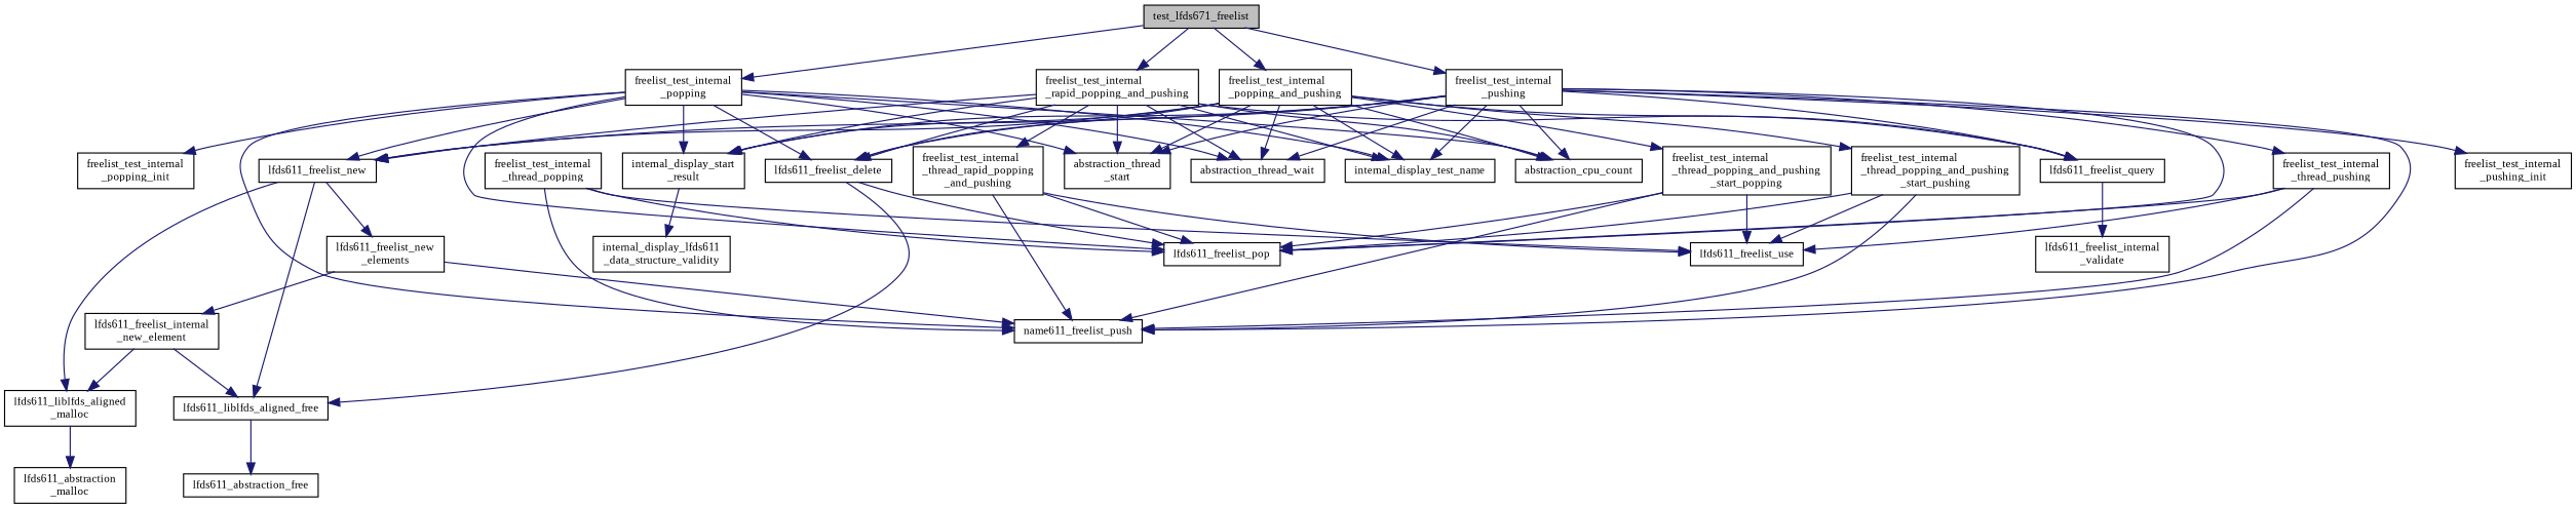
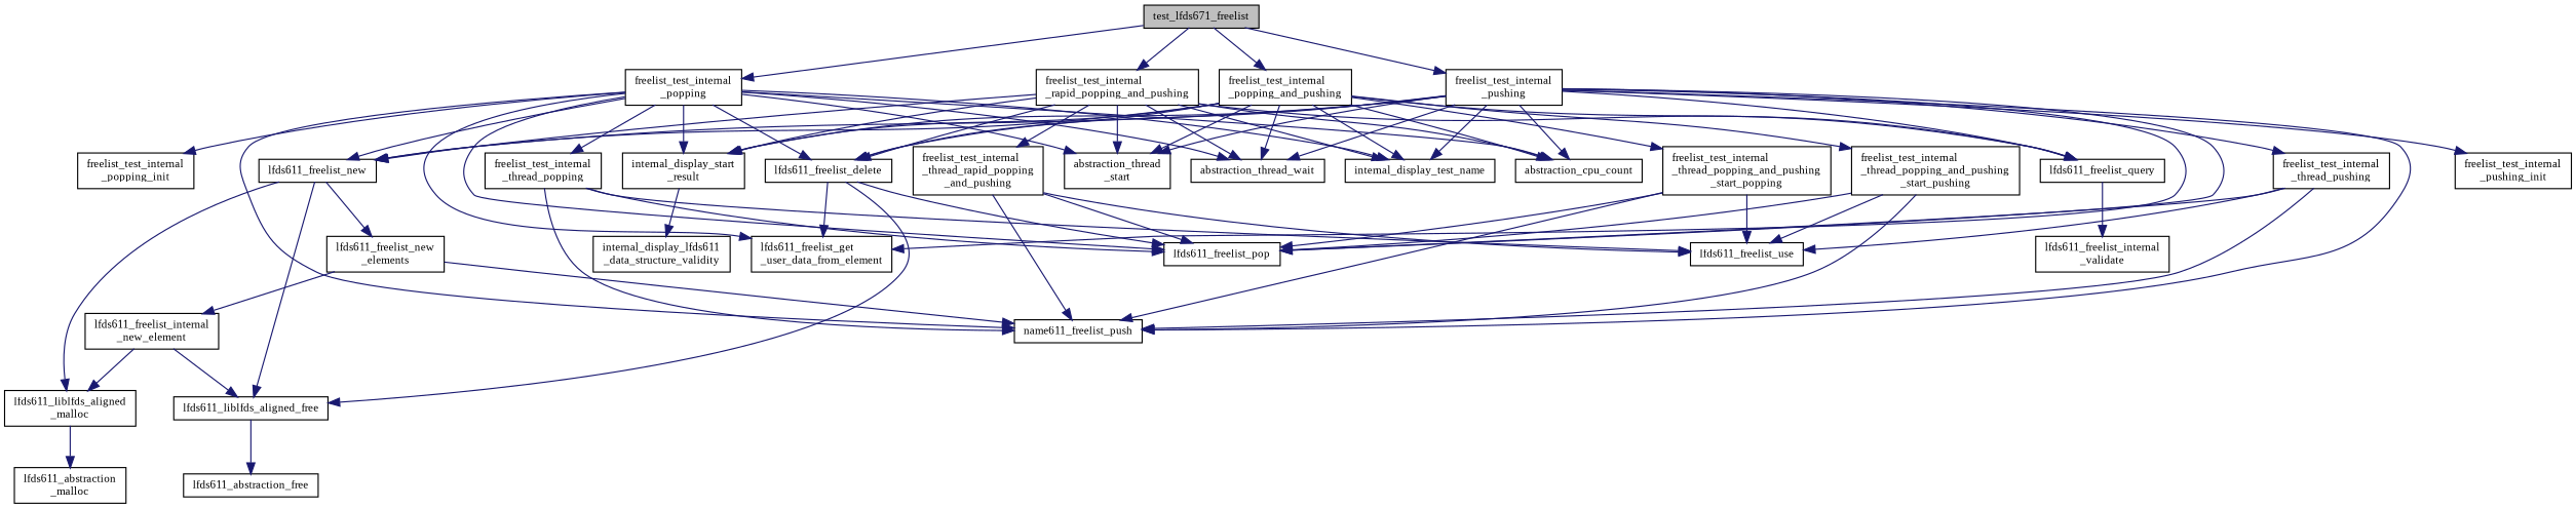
  digraph {
    fontname="Liberation Serif"
    rankdir=TB
    node [color=black fillcolor=white fontname="Liberation Serif" fontsize=10 shape=record style=filled]
    edge [color=midnightblue fontname="Liberation Serif" fontsize=10 labelfontname=Helvetica labelfontsize=10 style=solid]
    n1 [fillcolor=grey75 fontcolor=black height=0.2 label=test_lfds671_freelist width=0.4]
    n2 [height=0.2 label="freelist_test_internal\l_popping" width=0.4]
    n3 [height=0.2 label="freelist_test_internal\l_popping_and_pushing" width=0.4]
    n4 [height=0.2 label="freelist_test_internal\l_pushing" width=0.4]
    n5 [height=0.2 label="freelist_test_internal\l_rapid_popping_and_pushing" width=0.4]
    n6 [height=0.2 label=abstraction_cpu_count width=0.4]
    n7 [height=0.2 label="abstraction_thread\l_start" width=0.4]
    n8 [height=0.2 label=abstraction_thread_wait width=0.4]
    n9 [height=0.2 label="freelist_test_internal\l_popping_init" width=0.4]
    n10 [height=0.2 label="freelist_test_internal\l_thread_popping" width=0.4]
    n11 [height=0.2 label=lfds611_freelist_pop width=0.4]
    n12 [height=0.2 label=name611_freelist_push width=0.4]
    n13 [height=0.2 label=internal_display_test_name width=0.4]
    n14 [height=0.2 label="internal_display_start\l_result" width=0.4]
    n15 [height=0.2 label=lfds611_freelist_delete width=0.4]
+   n16 [height=0.2 label="lfds611_freelist_get\l_user_data_from_element" width=0.4]
    n17 [height=0.2 label=lfds611_freelist_new width=0.4]
    n18 [height=0.2 label="freelist_test_internal\l_thread_popping_and_pushing\l_start_popping" width=0.4]
    n19 [height=0.2 label="freelist_test_internal\l_thread_popping_and_pushing\l_start_pushing" width=0.4]
    n20 [height=0.2 label=lfds611_freelist_query width=0.4]
    n21 [height=0.2 label="freelist_test_internal\l_pushing_init" width=0.4]
    n22 [height=0.2 label="freelist_test_internal\l_thread_pushing" width=0.4]
    n23 [height=0.2 label="freelist_test_internal\l_thread_rapid_popping\l_and_pushing" width=0.4]
    n24 [height=0.2 label=lfds611_freelist_use width=0.4]
    n25 [height=0.2 label="internal_display_lfds611\l_data_structure_validity" width=0.4]
    n26 [height=0.2 label=lfds611_liblfds_aligned_free width=0.4]
    n27 [height=0.2 label="lfds611_freelist_new\l_elements" width=0.4]
    n28 [height=0.2 label="lfds611_liblfds_aligned\l_malloc" width=0.4]
    n29 [height=0.2 label=lfds611_abstraction_free width=0.4]
    n30 [height=0.2 label="lfds611_freelist_internal\l_new_element" width=0.4]
    n31 [height=0.2 label="lfds611_abstraction\l_malloc" width=0.4]
    n32 [height=0.2 label="lfds611_freelist_internal\l_validate" width=0.4]
    n1 -> n2
    n1 -> n3
    n1 -> n4
    n1 -> n5
    n2 -> n6
    n2 -> n7
    n2 -> n8
    n2 -> n9
+   n2 -> n10
    n2 -> n11
    n2 -> n12
    n2 -> n13
    n2 -> n14
    n2 -> n15
+   n2 -> n16
    n2 -> n17
    n3 -> n6
    n3 -> n7
    n3 -> n8
    n3 -> n13
    n3 -> n14
    n3 -> n15
    n3 -> n17
    n3 -> n18
    n3 -> n19
    n3 -> n20
    n4 -> n6
    n4 -> n7
    n4 -> n8
    n4 -> n11
    n4 -> n12
    n4 -> n13
    n4 -> n14
    n4 -> n15
+   n4 -> n16
    n4 -> n17
    n4 -> n20
    n4 -> n21
    n4 -> n22
    n5 -> n6
    n5 -> n7
    n5 -> n8
    n5 -> n13
    n5 -> n14
    n5 -> n15
    n5 -> n17
    n5 -> n20
    n5 -> n23
    n10 -> n11
    n10 -> n12
    n10 -> n24
    n14 -> n25
    n15 -> n11
+   n15 -> n16
    n15 -> n26
    n17 -> n26
    n17 -> n27
    n17 -> n28
    n18 -> n11
    n18 -> n12
    n18 -> n24
    n19 -> n11
    n19 -> n12
    n19 -> n24
    n20 -> n32
    n22 -> n11
    n22 -> n12
    n22 -> n24
    n23 -> n11
    n23 -> n12
    n23 -> n24
    n26 -> n29
    n27 -> n12
    n27 -> n30
    n28 -> n31
    n30 -> n26
    n30 -> n28
  }
